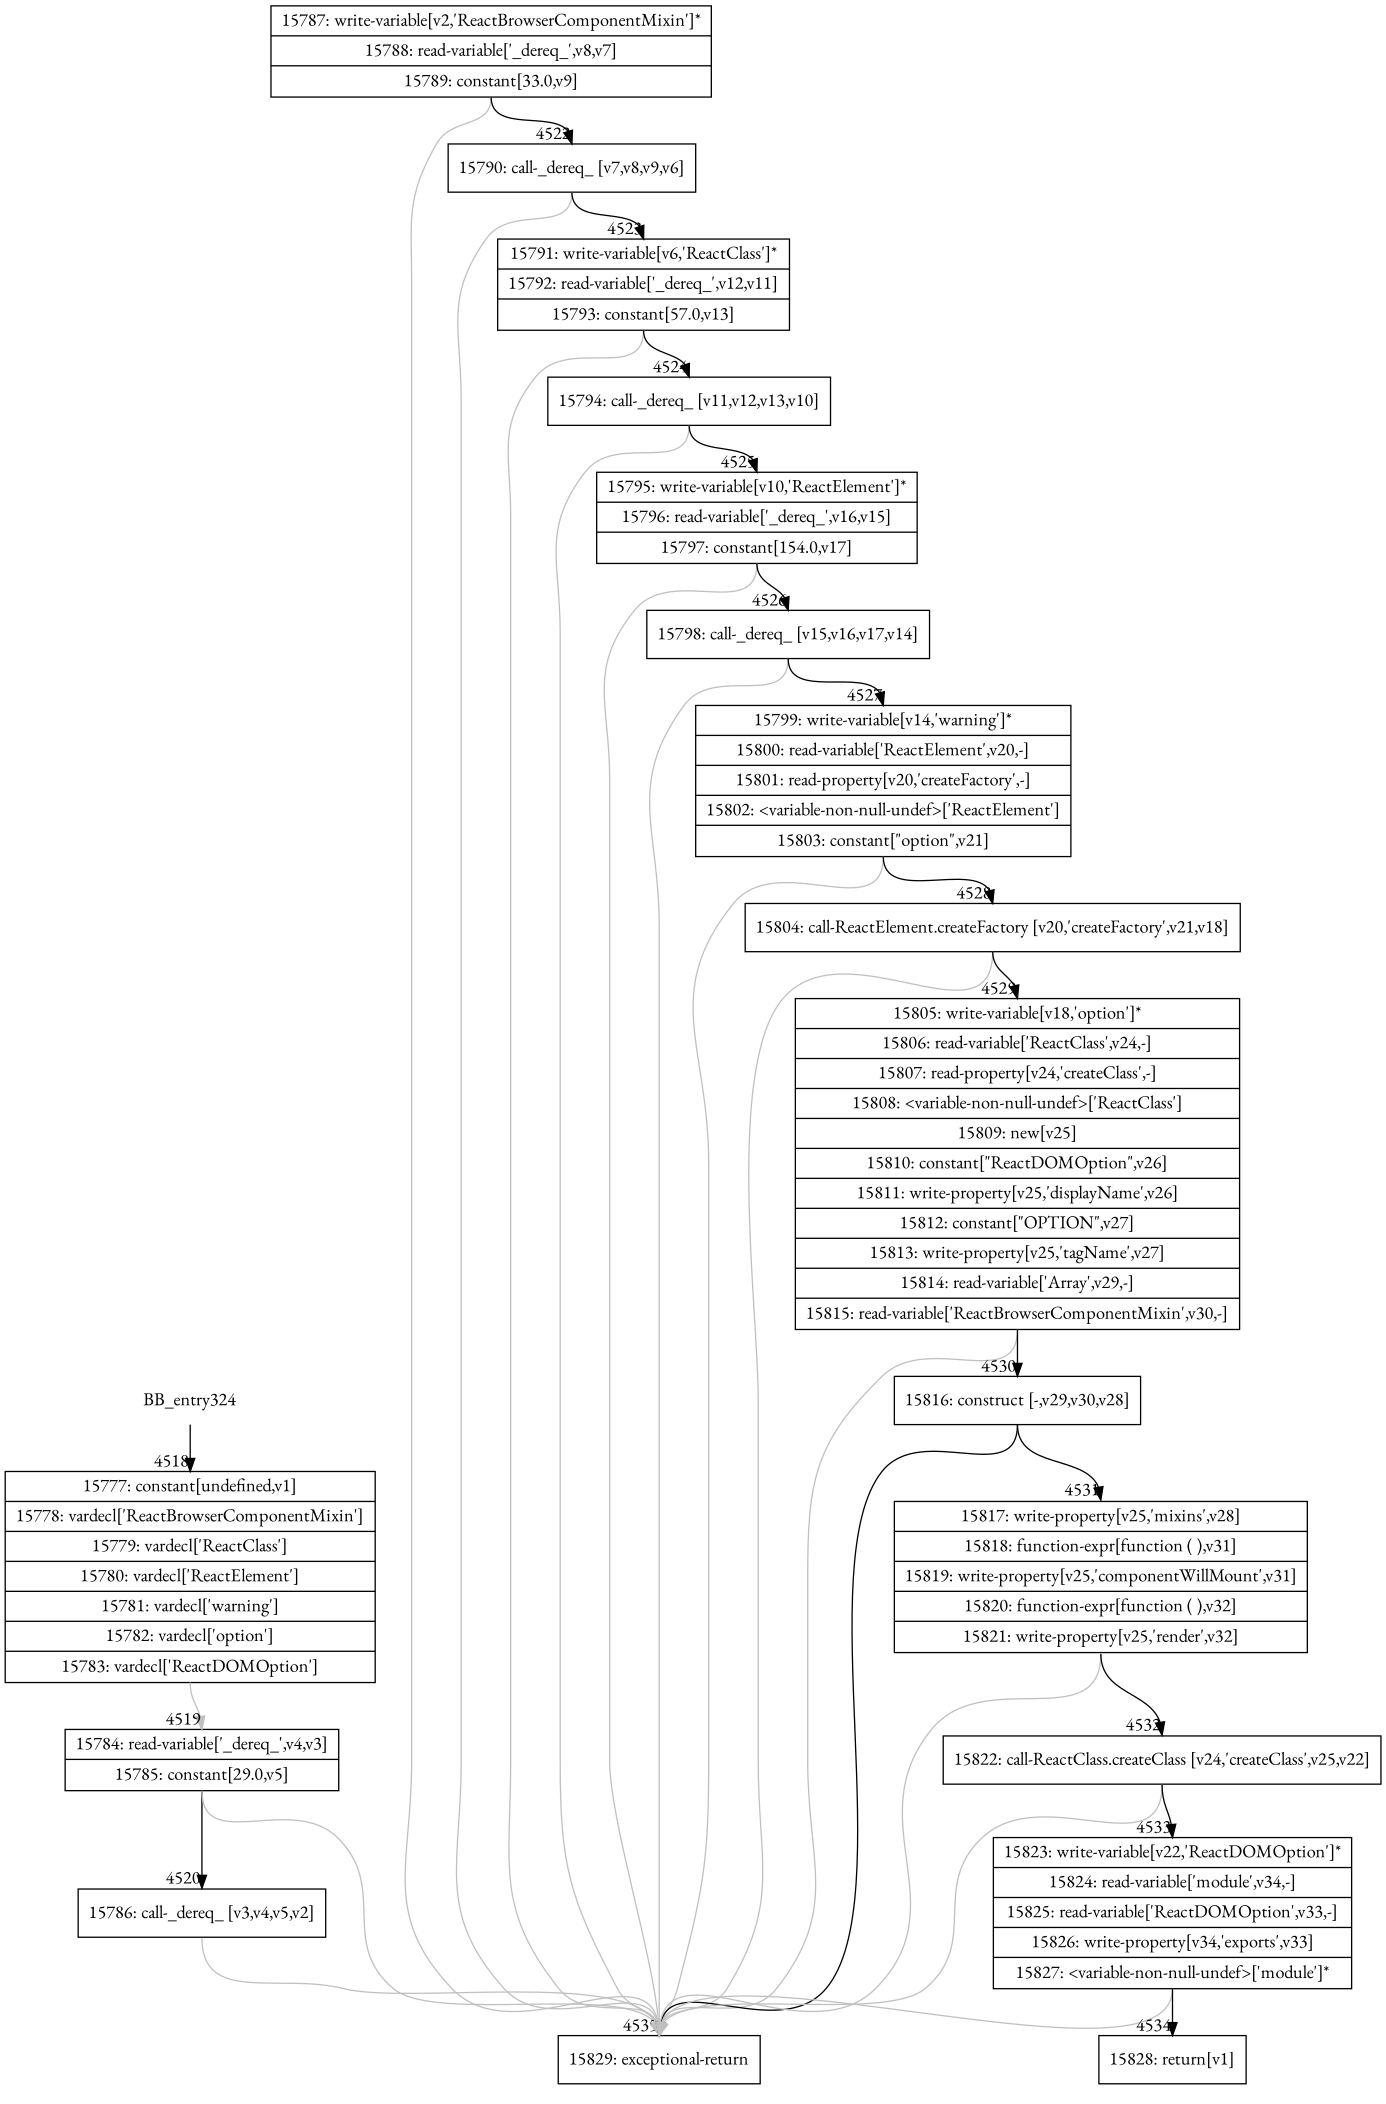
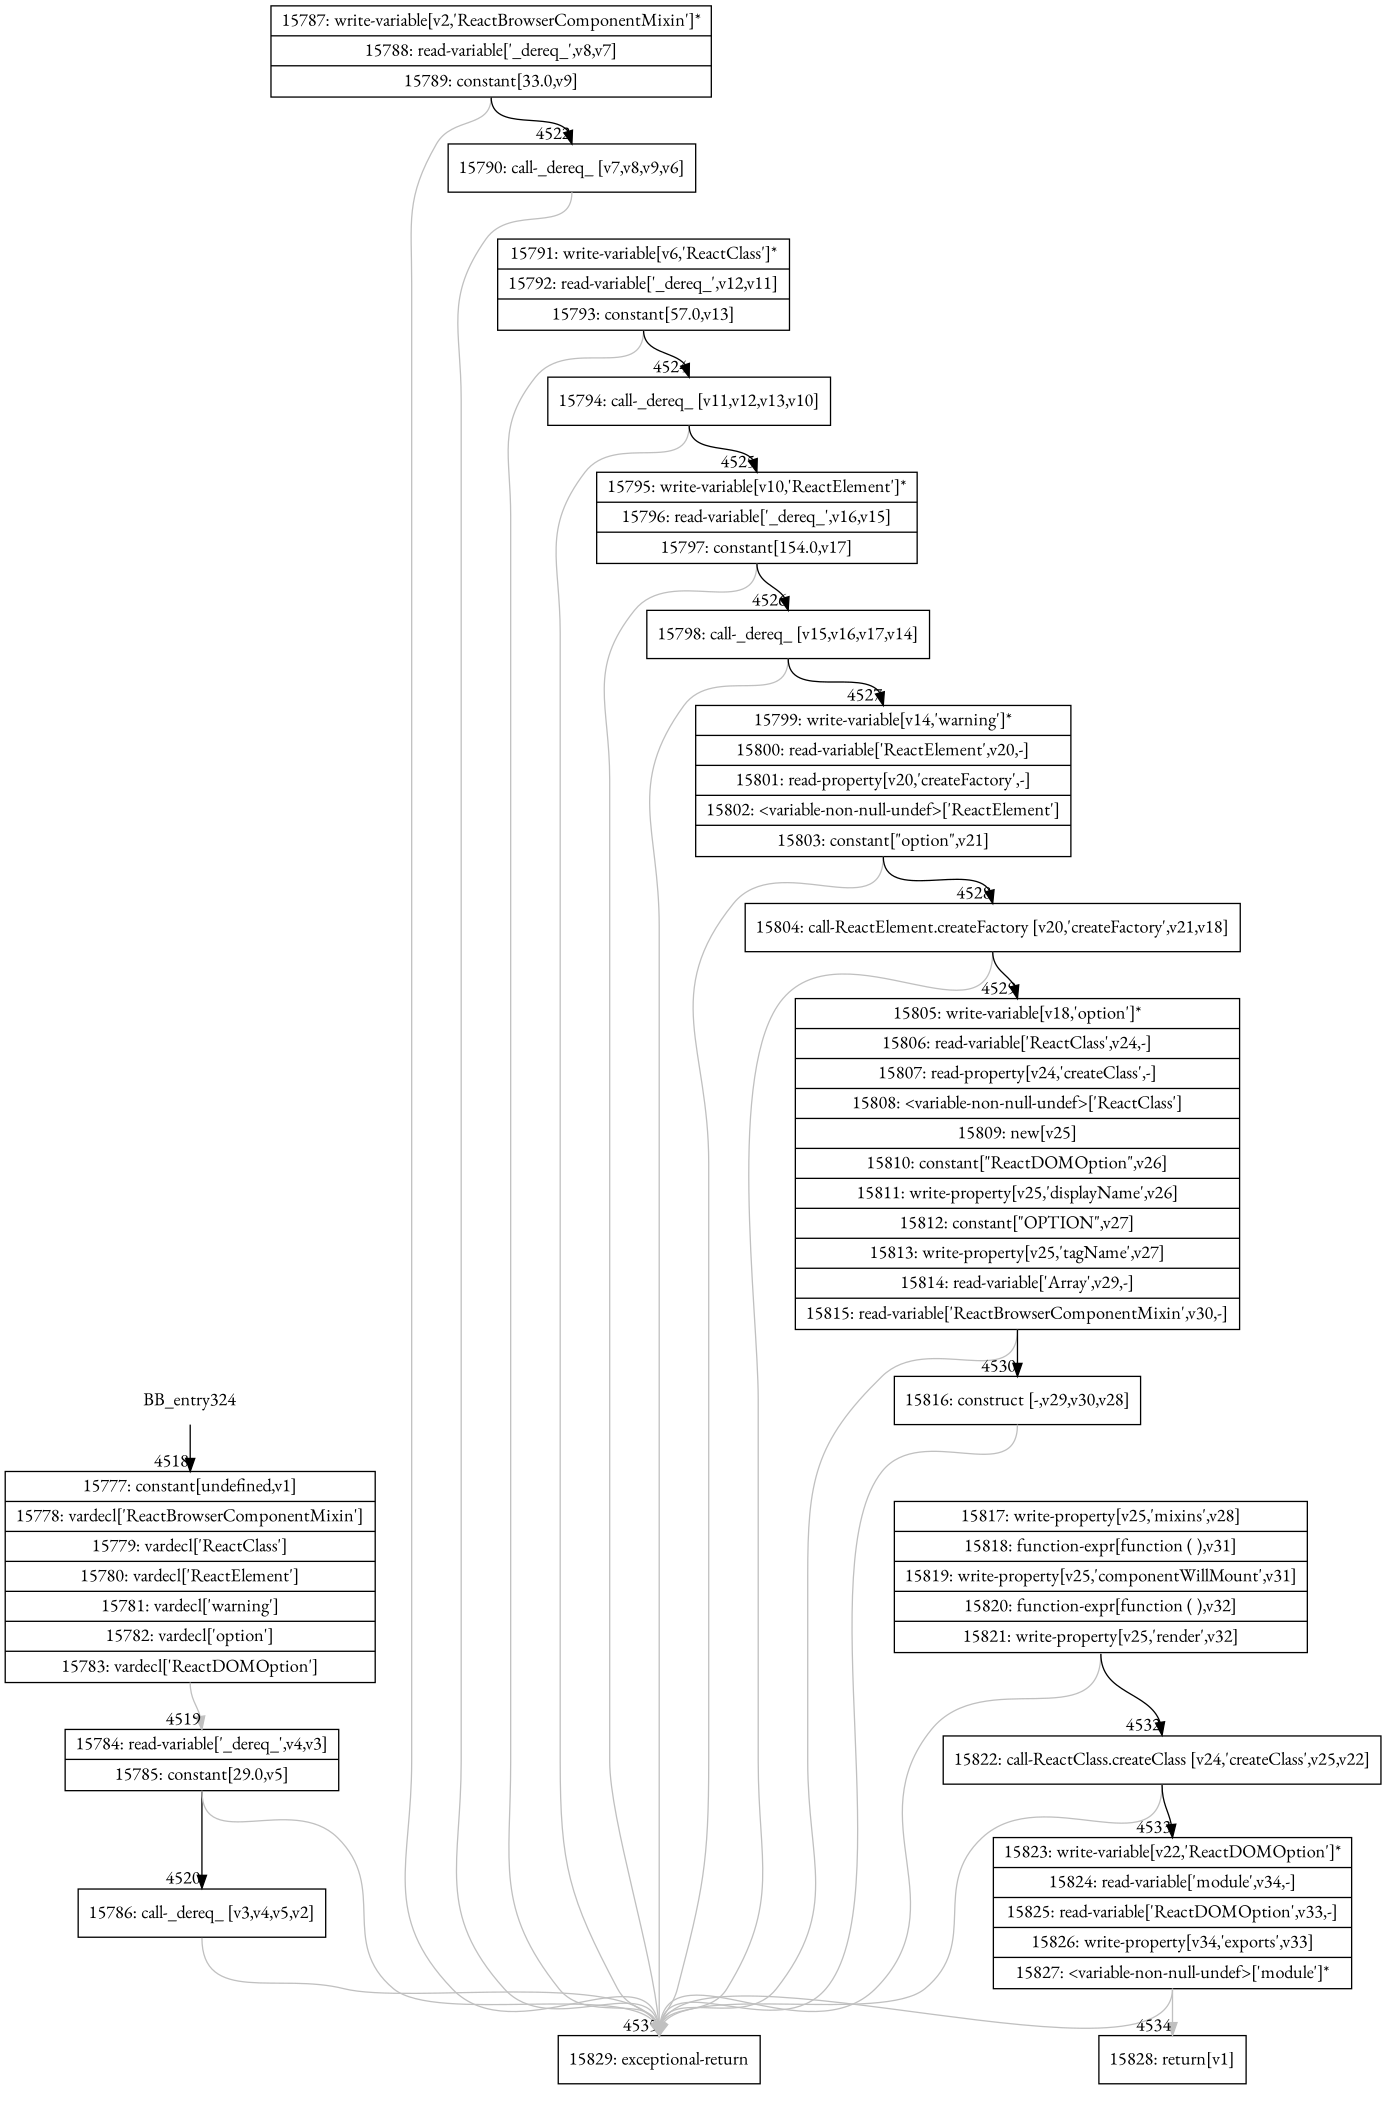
  digraph {
    fontname="EB Garamond"
    rankdir=TD
    node [fontname="EB Garamond" shape=record]
    edge [fontname="EB Garamond" headport=n tailport=s color=gray]
    n1 [label=BB_entry324 shape=none]
    n2 [label="{15777: constant[undefined,v1]|15778: vardecl['ReactBrowserComponentMixin']|15779: vardecl['ReactClass']|15780: vardecl['ReactElement']|15781: vardecl['warning']|15782: vardecl['option']|15783: vardecl['ReactDOMOption']}"]
    n3 [label="{15784: read-variable['_dereq_',v4,v3]|15785: constant[29.0,v5]}"]
    n4 [label="{15786: call-_dereq_ [v3,v4,v5,v2]}"]
    n5 [label="{15829: exceptional-return}"]
    n6 [label="{15787: write-variable[v2,'ReactBrowserComponentMixin']*|15788: read-variable['_dereq_',v8,v7]|15789: constant[33.0,v9]}"]
    n7 [label="{15790: call-_dereq_ [v7,v8,v9,v6]}"]
    n8 [label="{15791: write-variable[v6,'ReactClass']*|15792: read-variable['_dereq_',v12,v11]|15793: constant[57.0,v13]}"]
    n9 [label="{15794: call-_dereq_ [v11,v12,v13,v10]}"]
    n10 [label="{15795: write-variable[v10,'ReactElement']*|15796: read-variable['_dereq_',v16,v15]|15797: constant[154.0,v17]}"]
    n11 [label="{15798: call-_dereq_ [v15,v16,v17,v14]}"]
    n12 [label="{15799: write-variable[v14,'warning']*|15800: read-variable['ReactElement',v20,-]|15801: read-property[v20,'createFactory',-]|15802: \<variable-non-null-undef\>['ReactElement']|15803: constant[\"option\",v21]}"]
    n13 [label="{15804: call-ReactElement.createFactory [v20,'createFactory',v21,v18]}"]
    n14 [label="{15805: write-variable[v18,'option']*|15806: read-variable['ReactClass',v24,-]|15807: read-property[v24,'createClass',-]|15808: \<variable-non-null-undef\>['ReactClass']|15809: new[v25]|15810: constant[\"ReactDOMOption\",v26]|15811: write-property[v25,'displayName',v26]|15812: constant[\"OPTION\",v27]|15813: write-property[v25,'tagName',v27]|15814: read-variable['Array',v29,-]|15815: read-variable['ReactBrowserComponentMixin',v30,-]}"]
    n15 [label="{15816: construct [-,v29,v30,v28]}"]
    n16 [label="{15817: write-property[v25,'mixins',v28]|15818: function-expr[function ( ),v31]|15819: write-property[v25,'componentWillMount',v31]|15820: function-expr[function ( ),v32]|15821: write-property[v25,'render',v32]}"]
    n17 [label="{15822: call-ReactClass.createClass [v24,'createClass',v25,v22]}"]
    n18 [label="{15823: write-variable[v22,'ReactDOMOption']*|15824: read-variable['module',v34,-]|15825: read-variable['ReactDOMOption',v33,-]|15826: write-property[v34,'exports',v33]|15827: \<variable-non-null-undef\>['module']*}"]
    n19 [label="{15828: return[v1]}"]
    n1 -> n2 [headlabel="    4518" color=""]
    n2 -> n3 [headlabel="      4519"]
    n3 -> n4 [headlabel="      4520" color=""]
    n3 -> n5 [headlabel="      4535"]
    n4 -> n5
    n6 -> n5
    n6 -> n7 [headlabel="      4522" color=""]
    n7 -> n5
-   n7 -> n8 [headlabel="      4523" color=""]
    n8 -> n5
    n8 -> n9 [headlabel="      4524" color=""]
    n9 -> n5
    n9 -> n10 [headlabel="      4525" color=""]
    n10 -> n5
    n10 -> n11 [headlabel="      4526" color=""]
    n11 -> n5
    n11 -> n12 [headlabel="      4527" color=""]
    n12 -> n5
    n12 -> n13 [headlabel="      4528" color=""]
    n13 -> n5
    n13 -> n14 [headlabel="      4529" color=""]
    n14 -> n5
    n14 -> n15 [headlabel="      4530" color=""]
-   n15 -> n5 [color=black]
-   n15 -> n16 [headlabel="      4531" color=""]
+   n15 -> n5
    n16 -> n5
    n16 -> n17 [headlabel="      4532" color=""]
    n17 -> n5
    n17 -> n18 [headlabel="      4533" color=""]
    n18 -> n5
-   n18 -> n19 [headlabel="      4534" color=""]
+   n18 -> n19 [headlabel="      4534"]
  }
